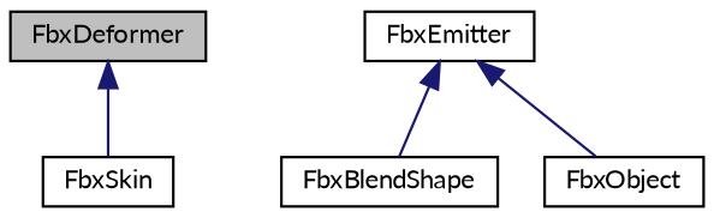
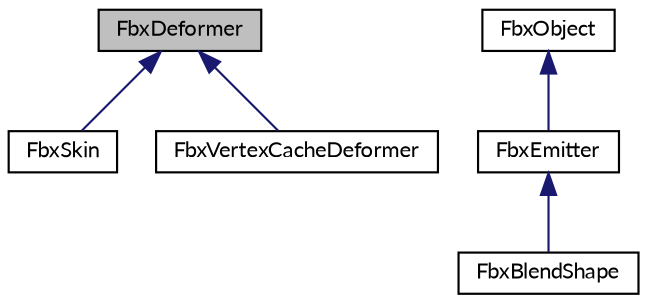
  digraph {
    fontname=Lato
    node [color=black fillcolor=white fontname=Lato fontsize=10 shape=record style=filled]
    edge [color=midnightblue dir=back fontname=Lato fontsize=10 labelfontname=Helvetica labelfontsize=10 style=solid]
    n1 [fillcolor=grey75 fontcolor=black height=0.2 label=FbxDeformer width=0.4]
    n2 [height=0.2 label=FbxSkin width=0.4]
+   n3 [height=0.2 label=FbxVertexCacheDeformer width=0.4]
    n4 [height=0.2 label=FbxBlendShape width=0.4]
    n5 [height=0.2 label=FbxObject width=0.4]
    n6 [height=0.2 label=FbxEmitter width=0.4]
    n1 -> n2
+   n1 -> n3
    n6 -> n4
-   n6 -> n5
+   n5 -> n6
  }
